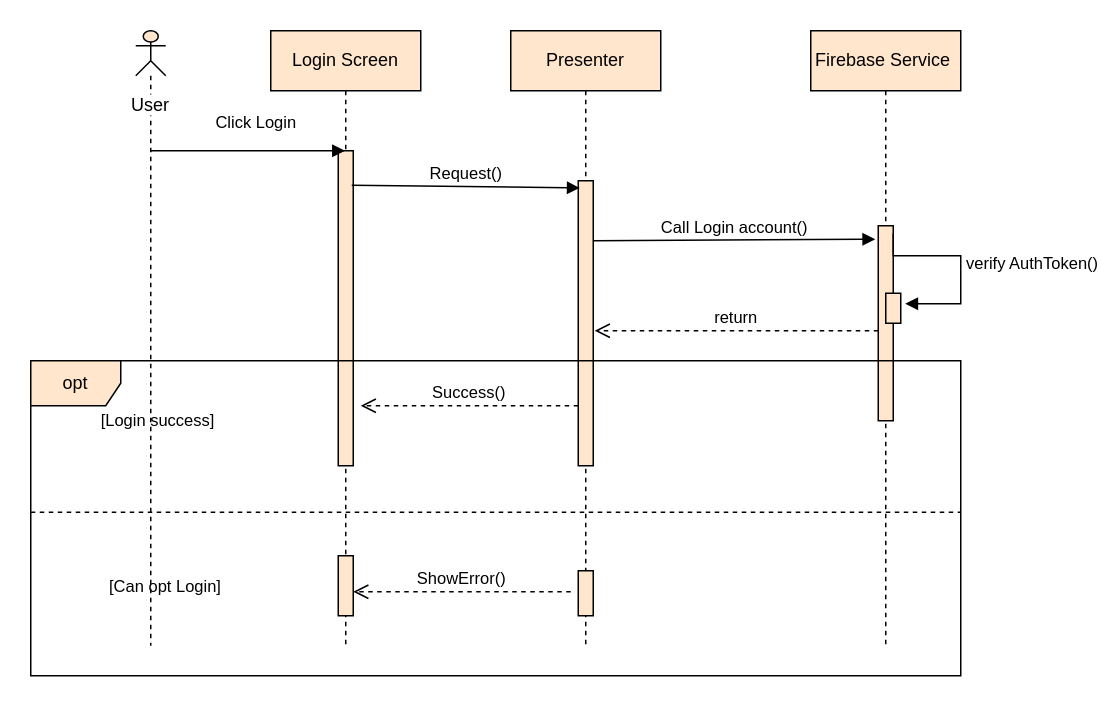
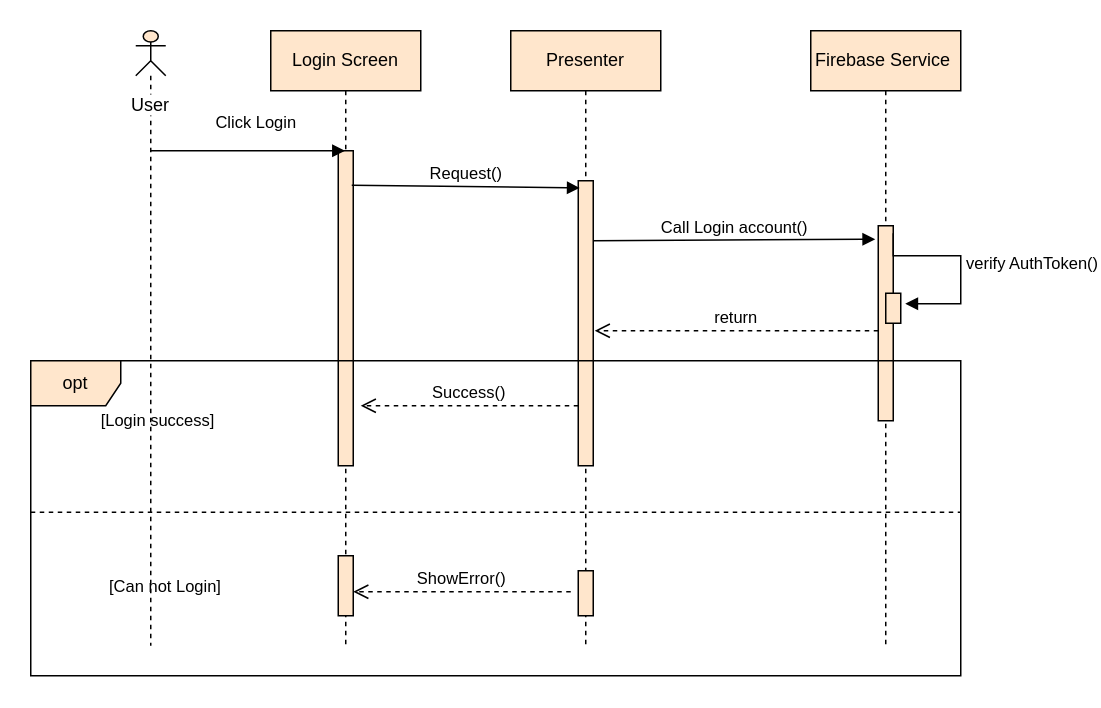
  <mxCell id="0" />
  <mxCell id="1" parent="0" />
  <mxCell id="2" value="Login Screen&lt;br&gt;" style="shape=umlLifeline;perimeter=lifelinePerimeter;whiteSpace=wrap;html=1;container=1;collapsible=0;recursiveResize=0;outlineConnect=0;fillColor=#ffe6cc;strokeColor=#000000;" vertex="1" parent="1"><mxGeometry x="180" y="20" width="100" height="410" as="geometry" /></mxCell>
  <mxCell id="3" value="" style="html=1;points=[];perimeter=orthogonalPerimeter;fillColor=#ffe6cc;strokeColor=#000000;" vertex="1" parent="2"><mxGeometry x="45" y="80" width="10" height="210" as="geometry" /></mxCell>
  <mxCell id="4" value="User" style="shape=umlLifeline;participant=umlActor;perimeter=lifelinePerimeter;whiteSpace=wrap;html=1;container=1;collapsible=0;recursiveResize=0;verticalAlign=top;spacingTop=36;labelBackgroundColor=#ffffff;outlineConnect=0;size=30;fillColor=#ffe6cc;strokeColor=#000000;" vertex="1" parent="1"><mxGeometry x="90" y="20" width="20" height="410" as="geometry" /></mxCell>
  <mxCell id="5" value="Click Login&lt;br&gt;" style="html=1;verticalAlign=bottom;endArrow=block;" edge="1" parent="1" target="2"><mxGeometry x="0.081" y="10" width="80" relative="1" as="geometry"><mxPoint x="100" y="100" as="sourcePoint" /><mxPoint x="180" y="100" as="targetPoint" /><Array as="points"><mxPoint x="160" y="100" /></Array><mxPoint as="offset" /></mxGeometry></mxCell>
  <mxCell id="6" value="Presenter" style="shape=umlLifeline;perimeter=lifelinePerimeter;whiteSpace=wrap;html=1;container=1;collapsible=0;recursiveResize=0;outlineConnect=0;fillColor=#ffe6cc;strokeColor=#000000;" vertex="1" parent="1"><mxGeometry x="340" y="20" width="100" height="410" as="geometry" /></mxCell>
  <mxCell id="7" value="" style="html=1;points=[];perimeter=orthogonalPerimeter;fillColor=#ffe6cc;strokeColor=#000000;" vertex="1" parent="1"><mxGeometry x="385" y="120" width="10" height="190" as="geometry" /></mxCell>
  <mxCell id="8" value="Request()" style="html=1;verticalAlign=bottom;endArrow=block;entryX=0.1;entryY=0.025;entryDx=0;entryDy=0;entryPerimeter=0;" edge="1" parent="1" target="7"><mxGeometry width="80" relative="1" as="geometry"><mxPoint x="234" y="123" as="sourcePoint" /><mxPoint x="380" y="130" as="targetPoint" /></mxGeometry></mxCell>
  <mxCell id="9" value="Firebase Service&amp;nbsp;" style="shape=umlLifeline;perimeter=lifelinePerimeter;whiteSpace=wrap;html=1;container=1;collapsible=0;recursiveResize=0;outlineConnect=0;strokeColor=#000000;fillColor=#ffe6cc;" vertex="1" parent="1"><mxGeometry x="540" y="20" width="100" height="410" as="geometry" /></mxCell>
  <mxCell id="10" value="" style="html=1;points=[];perimeter=orthogonalPerimeter;strokeColor=#000000;fillColor=#ffe6cc;" vertex="1" parent="9"><mxGeometry x="45" y="130" width="10" height="130" as="geometry" /></mxCell>
  <mxCell id="11" value="verify AuthToken()&lt;br&gt;" style="edgeStyle=orthogonalEdgeStyle;html=1;align=left;spacingLeft=2;endArrow=block;rounded=0;entryX=1.3;entryY=0.35;entryDx=0;entryDy=0;entryPerimeter=0;" edge="1" target="12" parent="9"><mxGeometry relative="1" as="geometry"><mxPoint x="55" y="135" as="sourcePoint" /><Array as="points"><mxPoint x="55" y="150" /><mxPoint x="100" y="150" /><mxPoint x="100" y="182" /></Array><mxPoint x="70" y="180" as="targetPoint" /></mxGeometry></mxCell>
  <mxCell id="12" value="" style="html=1;points=[];perimeter=orthogonalPerimeter;strokeColor=#000000;fillColor=#ffe6cc;" vertex="1" parent="9"><mxGeometry x="50" y="175" width="10" height="20" as="geometry" /></mxCell>
  <mxCell id="13" value="Call Login account()" style="html=1;verticalAlign=bottom;endArrow=block;entryX=-0.2;entryY=0.207;entryDx=0;entryDy=0;entryPerimeter=0;" edge="1" parent="1"><mxGeometry width="80" relative="1" as="geometry"><mxPoint x="395" y="160" as="sourcePoint" /><mxPoint x="583" y="159" as="targetPoint" /></mxGeometry></mxCell>
  <mxCell id="14" value="opt" style="shape=umlFrame;whiteSpace=wrap;html=1;strokeColor=#000000;fillColor=#ffe6cc;part=0;" vertex="1" parent="1"><mxGeometry x="20" y="240" width="620" height="210" as="geometry" /></mxCell>
  <mxCell id="15" value="return" style="html=1;verticalAlign=bottom;endArrow=open;dashed=1;endSize=8;" edge="1" parent="1"><mxGeometry relative="1" as="geometry"><mxPoint x="585" y="220" as="sourcePoint" /><mxPoint x="396" y="220" as="targetPoint" /></mxGeometry></mxCell>
  <mxCell id="16" value="ShowError()" style="html=1;verticalAlign=bottom;endArrow=open;dashed=1;endSize=8;" edge="1" parent="1"><mxGeometry relative="1" as="geometry"><mxPoint x="380" y="394" as="sourcePoint" /><mxPoint x="235" y="394" as="targetPoint" /></mxGeometry></mxCell>
  <mxCell id="17" value="" style="html=1;points=[];perimeter=orthogonalPerimeter;strokeColor=#000000;fillColor=#ffe6cc;" vertex="1" parent="1"><mxGeometry x="225" y="370" width="10" height="40" as="geometry" /></mxCell>
- <mxCell id="18" value="[Can opt Login]" style="text;align=center;fontStyle=0;verticalAlign=middle;spacingLeft=3;spacingRight=3;strokeColor=none;rotatable=0;points=[[0,0.5],[1,0.5]];portConstraint=eastwest;fontSize=11;" vertex="1" parent="1"><mxGeometry x="70" y="377" width="80" height="26" as="geometry" /></mxCell>
+ <mxCell id="18" value="[Can not Login]" style="text;align=center;fontStyle=0;verticalAlign=middle;spacingLeft=3;spacingRight=3;strokeColor=none;rotatable=0;points=[[0,0.5],[1,0.5]];portConstraint=eastwest;fontSize=11;" vertex="1" parent="1"><mxGeometry x="70" y="377" width="80" height="26" as="geometry" /></mxCell>
  <mxCell id="19" value="" style="html=1;points=[];perimeter=orthogonalPerimeter;strokeColor=#000000;fillColor=#ffe6cc;" vertex="1" parent="1"><mxGeometry x="385" y="380" width="10" height="30" as="geometry" /></mxCell>
  <mxCell id="20" value="Success()" style="html=1;verticalAlign=bottom;endArrow=open;dashed=1;endSize=8;" edge="1" parent="1"><mxGeometry relative="1" as="geometry"><mxPoint x="385" y="270" as="sourcePoint" /><mxPoint x="240" y="270" as="targetPoint" /></mxGeometry></mxCell>
  <mxCell id="21" value="" style="line;strokeWidth=1;fillColor=none;align=left;verticalAlign=middle;spacingTop=-1;spacingLeft=3;spacingRight=3;rotatable=0;labelPosition=right;points=[];portConstraint=eastwest;dashed=1;" vertex="1" parent="1"><mxGeometry x="20" y="337" width="620" height="8" as="geometry" /></mxCell>
  <mxCell id="22" value="[Login success]&#10;" style="text;align=center;fontStyle=0;verticalAlign=middle;spacingLeft=3;spacingRight=3;strokeColor=none;rotatable=0;points=[[0,0.5],[1,0.5]];portConstraint=eastwest;dashed=1;fontSize=11;" vertex="1" parent="1"><mxGeometry x="70" y="273" width="70" height="26" as="geometry" /></mxCell>
